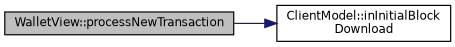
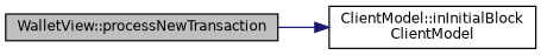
  digraph {
    rankdir=LR
    node [color=black fontname=Helvetica fontsize=10 shape=record style=filled]
    n1 [fillcolor=grey75 fontcolor=black height=0.2 label="WalletView::processNewTransaction" width=0.4]
-   n2 [fillcolor=white height=0.2 label="ClientModel::inInitialBlock\lDownload" width=0.4]
+   n2 [fillcolor=white height=0.2 label="ClientModel::inInitialBlock\lClientModel" width=0.4]
    n1 -> n2 [color=midnightblue fontname=Helvetica fontsize=10 labelfontname=Helvetica labelfontsize=10 style=solid]
  }
